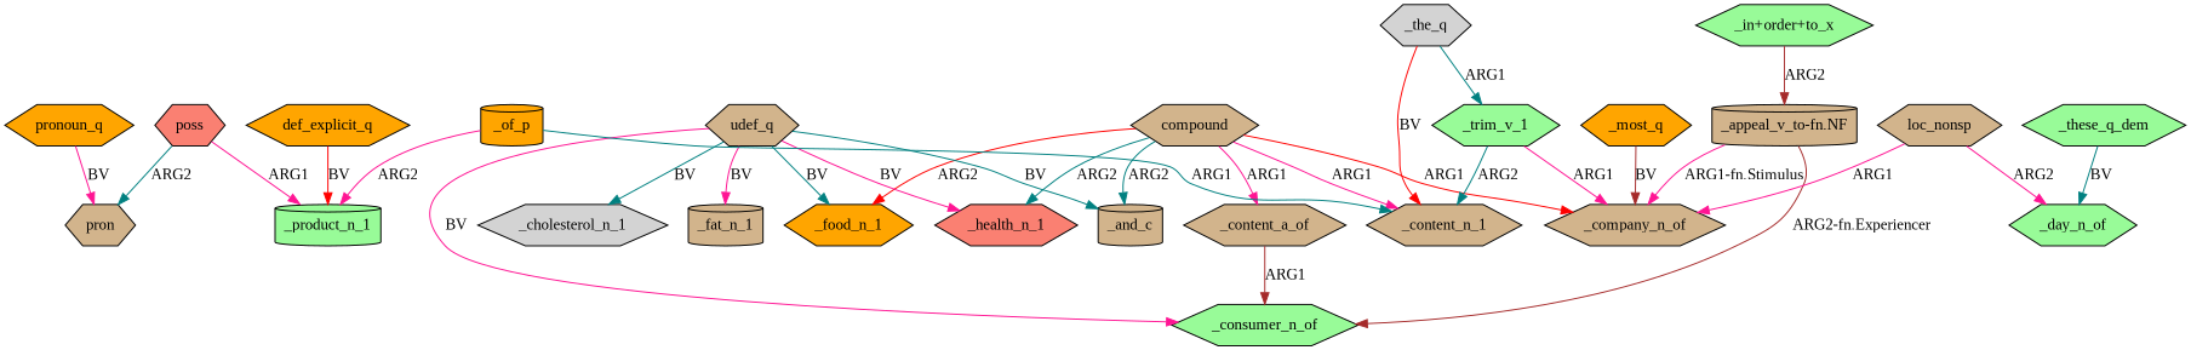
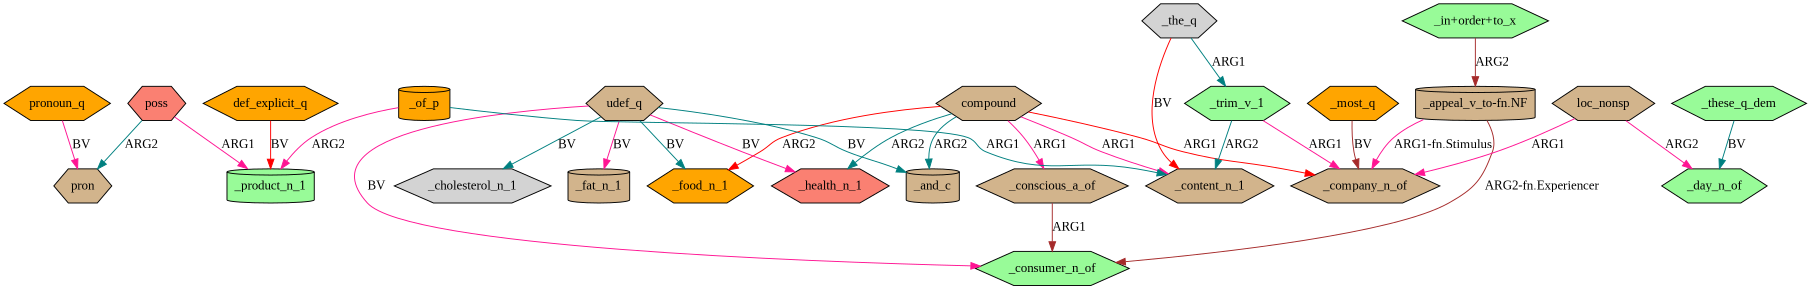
  digraph {
    fontname="Liberation Serif"
    node [fillcolor=tan fontname="Liberation Serif" shape=hexagon style=filled]
    edge [color=deeppink fontname="Liberation Serif"]
    def_explicit_q [fillcolor=orange]
    _product_n_1 [fillcolor=palegreen shape=cylinder]
    _food_n_1 [fillcolor=orange]
    compound
    _company_n_of
    _content_n_1
    _and_c [shape=cylinder]
-   _conscious_a_of [label=_content_a_of]
+   _conscious_a_of
    _health_n_1 [fillcolor=salmon]
    _consumer_n_of [fillcolor=palegreen]
    poss [fillcolor=salmon]
    pron
    "_appeal_v_to-fn.NF" [shape=cylinder]
    _most_q [fillcolor=orange]
    udef_q
    _cholesterol_n_1 [fillcolor=lightgrey]
    _fat_n_1 [shape=cylinder]
    "_in+order+to_x" [fillcolor=palegreen]
    _trim_v_1 [fillcolor=palegreen]
    _the_q [fillcolor=lightgrey]
    _of_p [fillcolor=orange shape=cylinder]
    _these_q_dem [fillcolor=palegreen]
    _day_n_of [fillcolor=palegreen]
    loc_nonsp
    pronoun_q [fillcolor=orange]
    def_explicit_q -> _product_n_1 [color=red label=BV]
    compound -> _food_n_1 [color=red label=ARG2]
    compound -> _company_n_of [color=red label=ARG1]
    compound -> _content_n_1 [label=ARG1]
    compound -> _and_c [color=teal label=ARG2]
    compound -> _conscious_a_of [label=ARG1]
    compound -> _health_n_1 [color=teal label=ARG2]
    _conscious_a_of -> _consumer_n_of [color=brown label=ARG1]
    poss -> _product_n_1 [label=ARG1]
    poss -> pron [color=teal label=ARG2]
    "_appeal_v_to-fn.NF" -> _company_n_of [label="ARG1-fn.Stimulus"]
    "_appeal_v_to-fn.NF" -> _consumer_n_of [color=brown label="ARG2-fn.Experiencer"]
    _most_q -> _company_n_of [color=brown label=BV]
    udef_q -> _food_n_1 [color=teal label=BV]
    udef_q -> _and_c [color=teal label=BV]
    udef_q -> _health_n_1 [label=BV]
    udef_q -> _consumer_n_of [label=BV]
    udef_q -> _cholesterol_n_1 [color=teal label=BV]
    udef_q -> _fat_n_1 [label=BV]
    "_in+order+to_x" -> "_appeal_v_to-fn.NF" [color=brown label=ARG2]
    _trim_v_1 -> _company_n_of [label=ARG1]
    _trim_v_1 -> _content_n_1 [color=teal label=ARG2]
    _the_q -> _content_n_1 [color=red label=BV]
    _the_q -> _trim_v_1 [color=teal label=ARG1]
    _of_p -> _product_n_1 [label=ARG2]
    _of_p -> _content_n_1 [color=teal label=ARG1]
    _these_q_dem -> _day_n_of [color=teal label=BV]
    loc_nonsp -> _company_n_of [label=ARG1]
    loc_nonsp -> _day_n_of [label=ARG2]
    pronoun_q -> pron [label=BV]
  }
